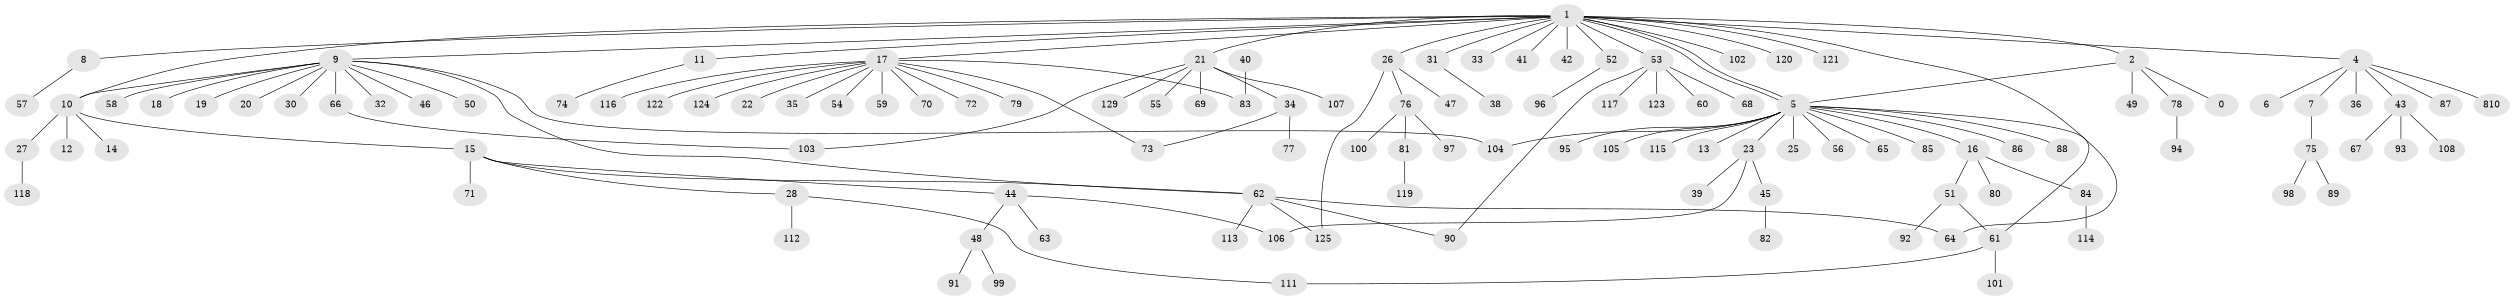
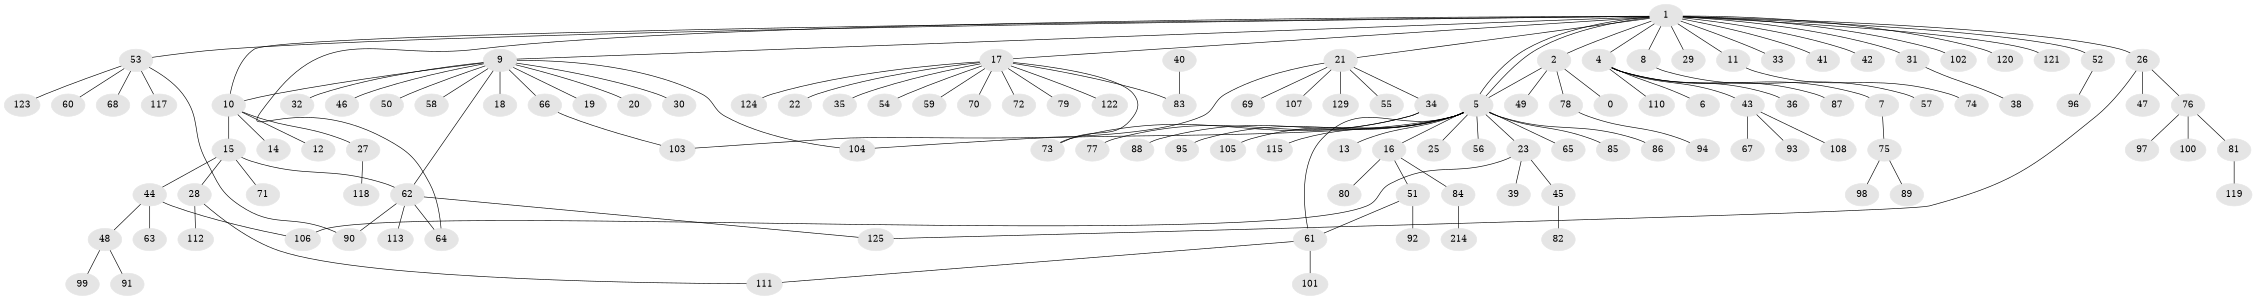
  graph {
    node [color=gray90 style=filled]
    1
    2
    4
    5
    8
    9
    10
    11
    17
    21
    26
+   29
    31
    33
    41
    42
    52
    53
    64
    102
    120
    121
    n23 [label=0]
    49
    78
    6
    7
    36
    43
    87
-   110 [label=810]
+   110
    13
    16
    23
    25
    56
    61
    65
    85
    86
    88
    95
    104
    105
    115
    57
    18
    19
    20
    30
    32
    46
    50
    58
    62
    66
    12
    14
    15
    27
    74
    22
    35
    54
    59
    70
    72
    73
    79
    83
-   116
    122
    124
    34
    55
    69
    103
    107
    n79 [label=129]
    47
    76
    125
    38
    96
    60
    68
    90
    117
    123
    94
    75
    67
    93
    108
    51
    80
    84
    39
    45
    106
    111
    101
    89
    98
    113
    28
    44
    71
    118
    112
    48
    63
    92
-   114
+   114 [label=214]
    77
    82
    40
    81
    97
    100
    91
    99
    119
    1 -- 2
    1 -- 4
    1 -- 5
    1 -- 5
    1 -- 8
    1 -- 9
    1 -- 10
    1 -- 11
    1 -- 17
    1 -- 21
    1 -- 26
+   1 -- 29
    1 -- 31
    1 -- 33
    1 -- 41
    1 -- 42
    1 -- 52
    1 -- 53
    1 -- 64
    1 -- 102
    1 -- 120
    1 -- 121
    2 -- 5
    2 -- n23
    2 -- 49
    2 -- 78
    4 -- 6
    4 -- 7
    4 -- 36
    4 -- 43
    4 -- 87
    4 -- 110
    5 -- 13
    5 -- 16
    5 -- 23
    5 -- 25
    5 -- 56
    5 -- 61
    5 -- 65
    5 -- 85
    5 -- 86
    5 -- 88
    5 -- 95
    5 -- 104
    5 -- 105
    5 -- 115
    8 -- 57
    9 -- 10
    9 -- 104
    9 -- 18
    9 -- 19
    9 -- 20
    9 -- 30
    9 -- 32
    9 -- 46
    9 -- 50
    9 -- 58
    9 -- 62
    9 -- 66
    10 -- 12
    10 -- 14
    10 -- 15
    10 -- 27
    11 -- 74
    17 -- 22
    17 -- 35
    17 -- 54
    17 -- 59
    17 -- 70
    17 -- 72
    17 -- 73
    17 -- 79
    17 -- 83
-   17 -- 116
    17 -- 122
    17 -- 124
    21 -- 34
    21 -- 55
    21 -- 69
    21 -- 103
    21 -- 107
    21 -- n79
    26 -- 47
    26 -- 76
    26 -- 125
    31 -- 38
    52 -- 96
    53 -- 60
    53 -- 68
    53 -- 90
    53 -- 117
    53 -- 123
    78 -- 94
    7 -- 75
    43 -- 67
    43 -- 93
    43 -- 108
    16 -- 51
    16 -- 80
    16 -- 84
    23 -- 39
    23 -- 45
    23 -- 106
    61 -- 111
    61 -- 101
    62 -- 64
    62 -- 125
    62 -- 90
    62 -- 113
    66 -- 103
    15 -- 62
    15 -- 28
    15 -- 44
    15 -- 71
    27 -- 118
    34 -- 73
    34 -- 77
    76 -- 81
    76 -- 97
    76 -- 100
    75 -- 89
    75 -- 98
    51 -- 61
    51 -- 92
    84 -- 114
    45 -- 82
    28 -- 111
    28 -- 112
    44 -- 106
    44 -- 48
    44 -- 63
    48 -- 91
    48 -- 99
    40 -- 83
    81 -- 119
  }
